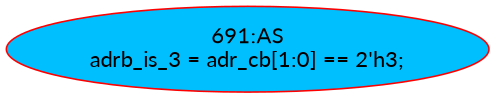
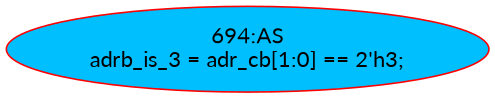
  strict digraph {
    fontname=Lato
-   n1 [ast="<pyverilog.vparser.ast.Assign object at 0x7fa020e32590>" def_var="['adrb_is_3']" fillcolor=deepskyblue label="691:AS\nadrb_is_3 = adr_cb[1:0] == 2'h3;" statements="[]" style=filled typ=Assign use_var="['adr_cb']" color=red fontname=Lato]
+   n1 [ast="<pyverilog.vparser.ast.Assign object at 0x7fa020e32590>" def_var="['adrb_is_3']" fillcolor=deepskyblue label="694:AS\nadrb_is_3 = adr_cb[1:0] == 2'h3;" statements="[]" style=filled typ=Assign use_var="['adr_cb']" color=red fontname=Lato]
  }
